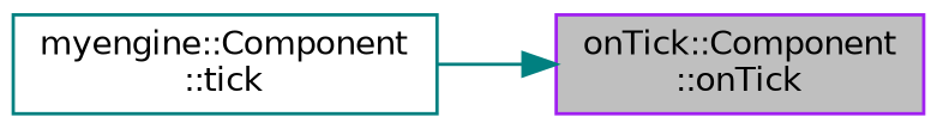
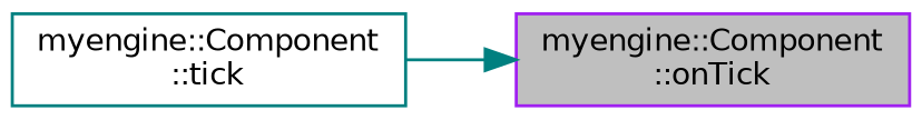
  digraph {
    rankdir=RL
    node [fontname=Helvetica fontsize=10 shape=record style=filled]
-   n1 [color=purple fillcolor=grey75 fontcolor=black height=0.2 label="onTick::Component\l::onTick" width=0.4]
+   n1 [color=purple fillcolor=grey75 fontcolor=black height=0.2 label="myengine::Component\l::onTick" width=0.4]
    n2 [color=teal fillcolor=white height=0.2 label="myengine::Component\l::tick" width=0.4]
    n1 -> n2 [color=teal dir=back fontname=Helvetica fontsize=10 labelfontname=Helvetica labelfontsize=10 style=solid]
  }
